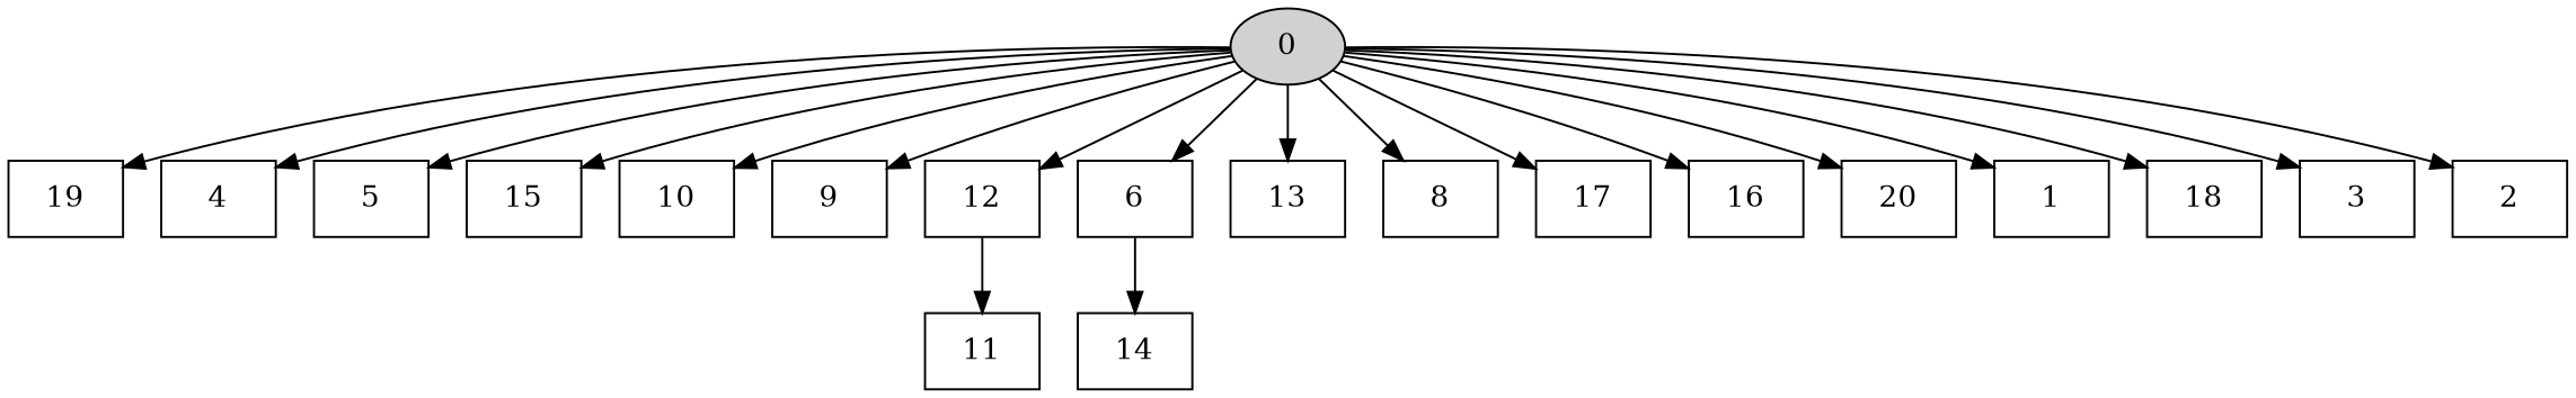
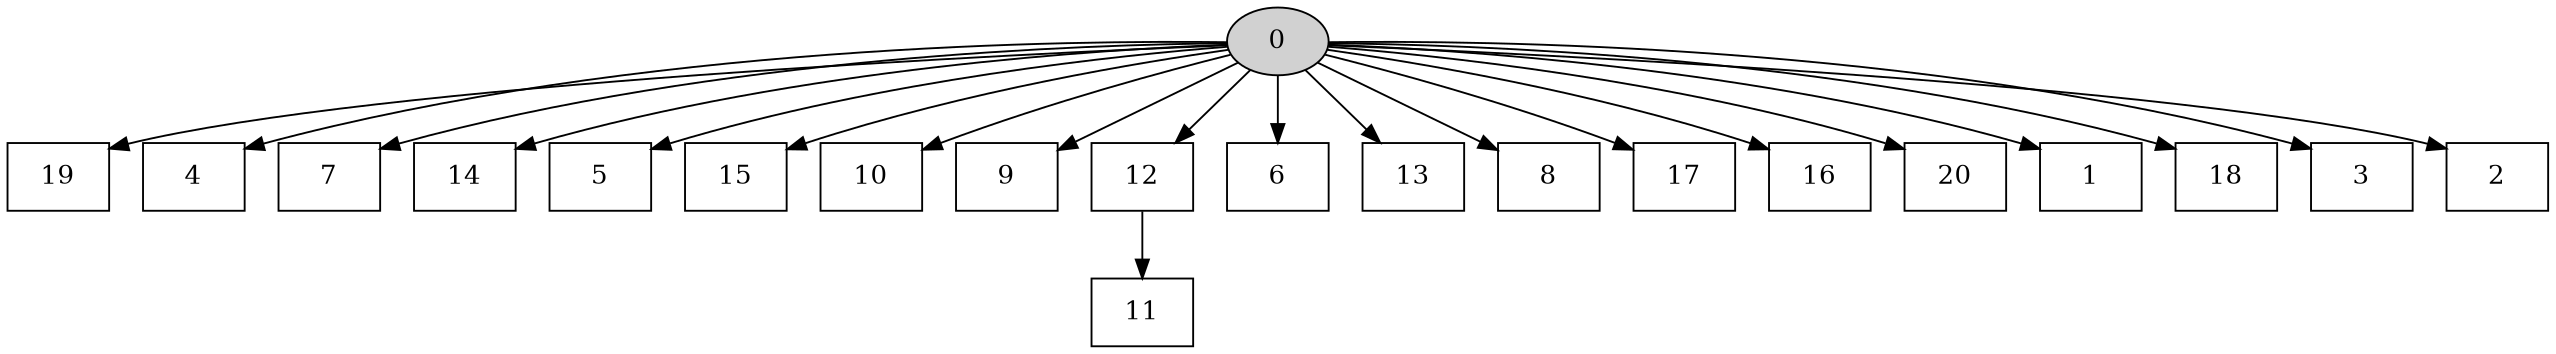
  digraph {
    node [fillcolor=white style=filled shape=box]
    0 [fillcolor=grey82 shape=""]
    n2 [label="19\n"]
    n3 [label="4\n"]
+   n4 [label="7\n"]
    n5 [label="14\n"]
    n6 [label="5\n"]
    n7 [label="15\n"]
    n8 [label="10\n"]
    n9 [label="9\n"]
    n10 [label="12\n"]
    n11 [label="6\n"]
    n12 [label="13\n"]
    n13 [label="8\n"]
    n14 [label="17\n"]
    n15 [label="16\n"]
    n16 [label="20\n"]
    n17 [label="1\n"]
    n18 [label="18\n"]
    n19 [label="3\n"]
    n20 [label="2\n"]
    n21 [label="11\n"]
    0 -> n2
    0 -> n3
-   n11 -> n5
+   0 -> n4
+   0 -> n5
    0 -> n6
    0 -> n7
    0 -> n8
    0 -> n9
    0 -> n10
    0 -> n11
    0 -> n12
    0 -> n13
    0 -> n14
    0 -> n15
    0 -> n16
    0 -> n17
    0 -> n18
    0 -> n19
    0 -> n20
    n10 -> n21
  }
